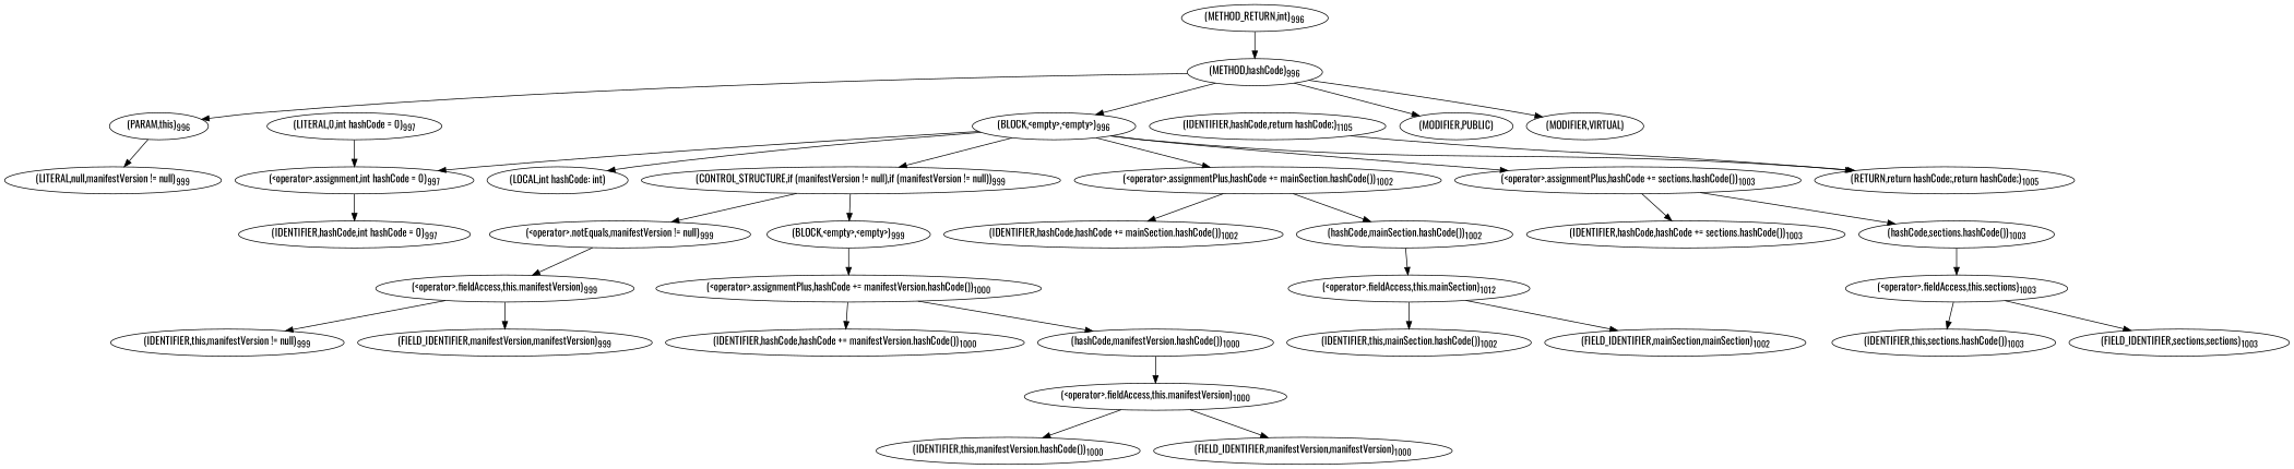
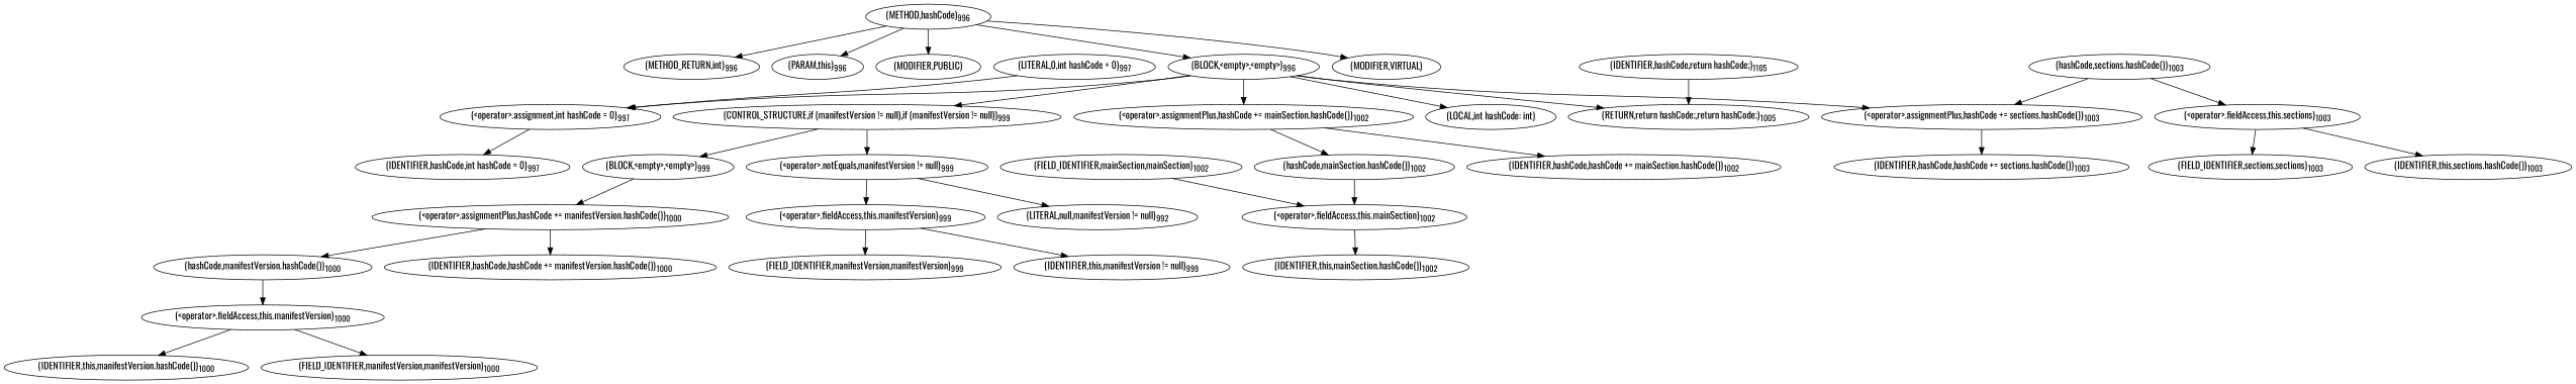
  digraph {
    fontname=Oswald
    node [fontname=Oswald]
    edge [fontname=Oswald]
    n1 [label=<(METHOD,hashCode)<SUB>996</SUB>>]
    n2 [label=<(PARAM,this)<SUB>996</SUB>>]
    n3 [label=<(BLOCK,&lt;empty&gt;,&lt;empty&gt;)<SUB>996</SUB>>]
    n4 [label=<(MODIFIER,PUBLIC)>]
    n5 [label=<(MODIFIER,VIRTUAL)>]
    n6 [label=<(METHOD_RETURN,int)<SUB>996</SUB>>]
    n7 [label=<(LOCAL,int hashCode: int)>]
    n8 [label=<(&lt;operator&gt;.assignment,int hashCode = 0)<SUB>997</SUB>>]
    n9 [label=<(CONTROL_STRUCTURE,if (manifestVersion != null),if (manifestVersion != null))<SUB>999</SUB>>]
    n10 [label=<(&lt;operator&gt;.assignmentPlus,hashCode += mainSection.hashCode())<SUB>1002</SUB>>]
    n11 [label=<(&lt;operator&gt;.assignmentPlus,hashCode += sections.hashCode())<SUB>1003</SUB>>]
    n12 [label=<(RETURN,return hashCode;,return hashCode;)<SUB>1005</SUB>>]
    n13 [label=<(IDENTIFIER,hashCode,int hashCode = 0)<SUB>997</SUB>>]
    n14 [label=<(&lt;operator&gt;.notEquals,manifestVersion != null)<SUB>999</SUB>>]
    n15 [label=<(BLOCK,&lt;empty&gt;,&lt;empty&gt;)<SUB>999</SUB>>]
    n16 [label=<(IDENTIFIER,hashCode,hashCode += mainSection.hashCode())<SUB>1002</SUB>>]
    n17 [label=<(hashCode,mainSection.hashCode())<SUB>1002</SUB>>]
    n18 [label=<(IDENTIFIER,hashCode,hashCode += sections.hashCode())<SUB>1003</SUB>>]
    n19 [label=<(hashCode,sections.hashCode())<SUB>1003</SUB>>]
    n20 [label=<(LITERAL,0,int hashCode = 0)<SUB>997</SUB>>]
    n21 [label=<(&lt;operator&gt;.fieldAccess,this.manifestVersion)<SUB>999</SUB>>]
-   n22 [label=<(LITERAL,null,manifestVersion != null)<SUB>999</SUB>>]
+   n22 [label=<(LITERAL,null,manifestVersion != null)<SUB>992</SUB>>]
    n23 [label=<(&lt;operator&gt;.assignmentPlus,hashCode += manifestVersion.hashCode())<SUB>1000</SUB>>]
    n24 [label=<(IDENTIFIER,this,manifestVersion != null)<SUB>999</SUB>>]
    n25 [label=<(FIELD_IDENTIFIER,manifestVersion,manifestVersion)<SUB>999</SUB>>]
    n26 [label=<(IDENTIFIER,hashCode,hashCode += manifestVersion.hashCode())<SUB>1000</SUB>>]
    n27 [label=<(hashCode,manifestVersion.hashCode())<SUB>1000</SUB>>]
    n28 [label=<(&lt;operator&gt;.fieldAccess,this.manifestVersion)<SUB>1000</SUB>>]
    n29 [label=<(IDENTIFIER,this,manifestVersion.hashCode())<SUB>1000</SUB>>]
    n30 [label=<(FIELD_IDENTIFIER,manifestVersion,manifestVersion)<SUB>1000</SUB>>]
-   n31 [label=<(&lt;operator&gt;.fieldAccess,this.mainSection)<SUB>1012</SUB>>]
+   n31 [label=<(&lt;operator&gt;.fieldAccess,this.mainSection)<SUB>1002</SUB>>]
    n32 [label=<(IDENTIFIER,this,mainSection.hashCode())<SUB>1002</SUB>>]
    n33 [label=<(FIELD_IDENTIFIER,mainSection,mainSection)<SUB>1002</SUB>>]
    n34 [label=<(&lt;operator&gt;.fieldAccess,this.sections)<SUB>1003</SUB>>]
    n35 [label=<(IDENTIFIER,this,sections.hashCode())<SUB>1003</SUB>>]
    n36 [label=<(FIELD_IDENTIFIER,sections,sections)<SUB>1003</SUB>>]
    n37 [label=<(IDENTIFIER,hashCode,return hashCode;)<SUB>1105</SUB>>]
    n1 -> n2
    n1 -> n3
    n1 -> n4
    n1 -> n5
-   n6 -> n1
+   n1 -> n6
    n3 -> n7
    n3 -> n8
    n3 -> n9
    n3 -> n10
    n3 -> n11
    n3 -> n12
    n8 -> n13
    n9 -> n14
    n9 -> n15
    n10 -> n16
    n10 -> n17
    n11 -> n18
-   n11 -> n19
+   n19 -> n11
    n14 -> n21
-   n2 -> n22
+   n14 -> n22
    n15 -> n23
    n17 -> n31
    n19 -> n34
    n20 -> n8
    n21 -> n24
    n21 -> n25
    n23 -> n26
    n23 -> n27
    n27 -> n28
    n28 -> n29
    n28 -> n30
    n31 -> n32
-   n31 -> n33
+   n33 -> n31
    n34 -> n35
    n34 -> n36
    n37 -> n12
  }
